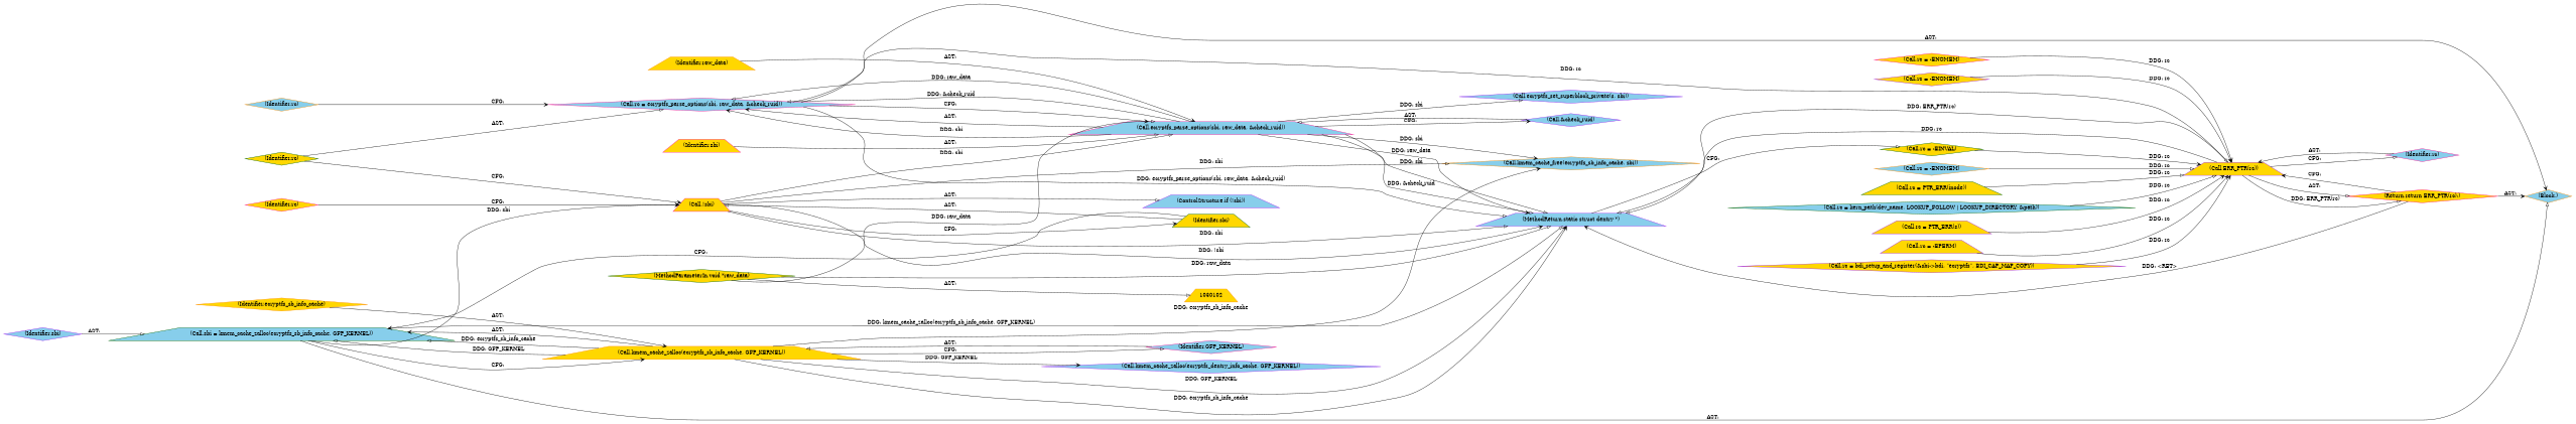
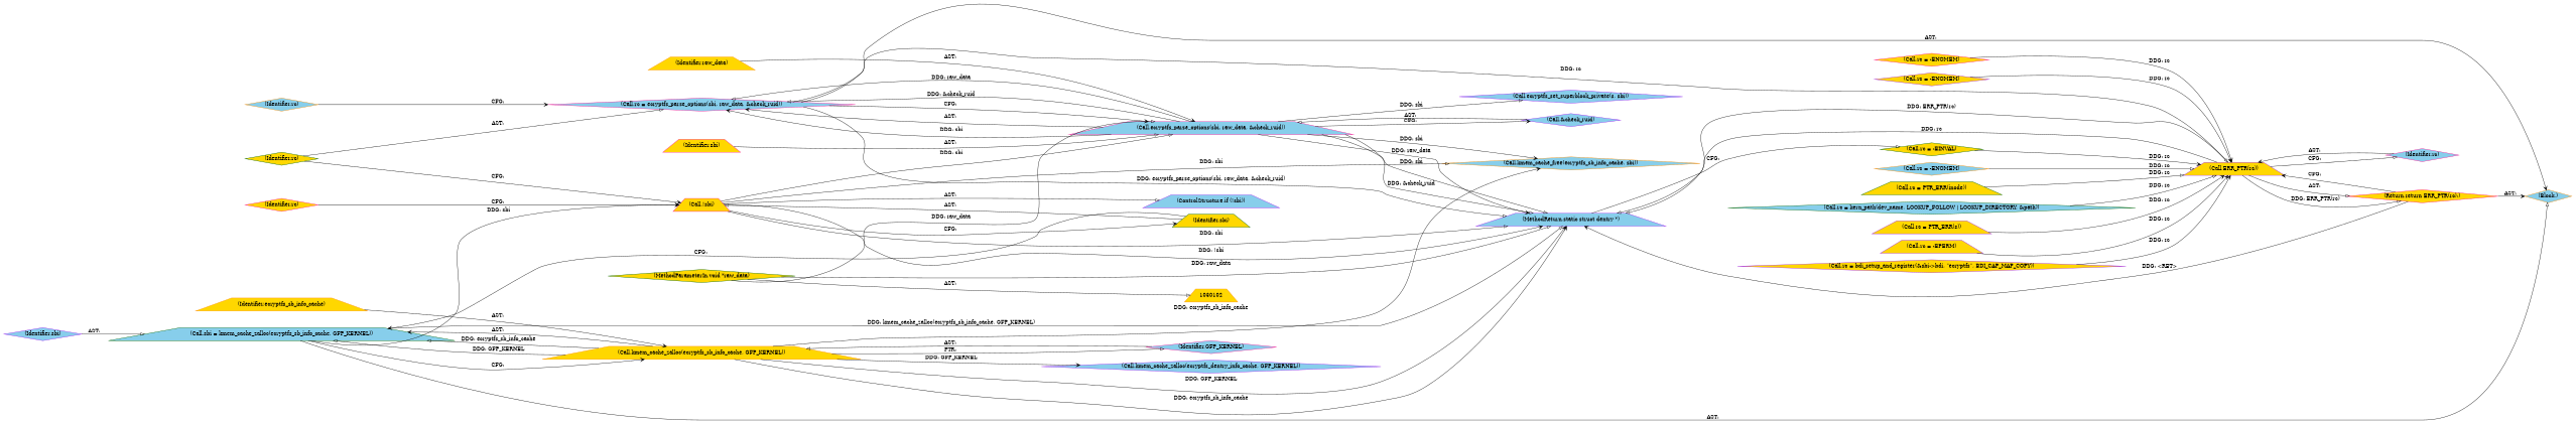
  digraph {
    rankdir=LR
    node [color=purple fillcolor=gold shape=diamond style=filled]
    edge [arrowhead=onormal]
    n1 [color=deeppink fillcolor=skyblue label="(Call,rc = ecryptfs_parse_options(sbi, raw_data, &check_ruid))"]
    n2 [color=deeppink fillcolor=skyblue label="(Call,ecryptfs_parse_options(sbi, raw_data, &check_ruid))" shape=trapezium]
    n3 [label="(Call,ERR_PTR(rc))" shape=trapezium]
    n4 [color=darkorange fillcolor=skyblue label="(Block,)"]
    n5 [fillcolor=skyblue label="(MethodReturn,static struct dentry *)" shape=trapezium]
    n6 [fillcolor=skyblue label="(Call,ecryptfs_set_superblock_private(s, sbi))"]
    n7 [color=darkorange fillcolor=skyblue label="(Call,kmem_cache_free(ecryptfs_sb_info_cache, sbi))"]
    n8 [fillcolor=skyblue label="(Call,&check_ruid)"]
    n9 [color=deeppink label="(Return,return ERR_PTR(rc);)"]
    n10 [color=deeppink fillcolor=skyblue label="(Identifier,rc)"]
    n11 [color=darkgreen label="(Call,rc = -EINVAL)"]
    n12 [color=deeppink label="(Call,!sbi)" shape=trapezium]
    n13 [fillcolor=skyblue label="(ControlStructure,if (!sbi))" shape=trapezium]
    n14 [color=darkgreen label="(Identifier,sbi)" shape=trapezium]
    n15 [color=darkgreen fillcolor=skyblue label="(Call,sbi = kmem_cache_zalloc(ecryptfs_sb_info_cache, GFP_KERNEL))" shape=trapezium]
    n16 [color=darkorange label="(Call,kmem_cache_zalloc(ecryptfs_sb_info_cache, GFP_KERNEL))" shape=trapezium]
    n17 [color=deeppink fillcolor=skyblue label="(Identifier,GFP_KERNEL)"]
    n18 [fillcolor=skyblue label="(Call,kmem_cache_zalloc(ecryptfs_dentry_info_cache, GFP_KERNEL))"]
    n19 [color=darkgreen label="(MethodParameterIn,void *raw_data)"]
    n20 [color=darkorange label=1030102 shape=trapezium]
    n21 [color=darkorange fillcolor=skyblue label="(Call,rc = -ENOMEM)"]
    n22 [color=darkgreen label="(Identifier,rc)"]
    n23 [color=darkorange label="(Identifier,raw_data)" shape=trapezium]
    n24 [color=deeppink label="(Identifier,sbi)" shape=trapezium]
    n25 [color=darkgreen label="(Call,rc = PTR_ERR(inode))" shape=trapezium]
    n26 [fillcolor=skyblue label="(Identifier,sbi)"]
    n27 [color=darkgreen fillcolor=skyblue label="(Call,rc = kern_path(dev_name, LOOKUP_FOLLOW | LOOKUP_DIRECTORY, &path))"]
    n28 [label="(Call,rc = PTR_ERR(s))" shape=trapezium]
    n29 [color=darkorange fillcolor=skyblue label="(Identifier,rc)"]
    n30 [label="(Call,rc = -EPERM)" shape=trapezium]
    n31 [label="(Call,rc = bdi_setup_and_register(&sbi->bdi, \"ecryptfs\", BDI_CAP_MAP_COPY))"]
    n32 [color=deeppink label="(Identifier,rc)"]
-   n33 [color=darkorange label="(Identifier,ecryptfs_sb_info_cache)"]
+   n33 [color=darkorange label="(Identifier,ecryptfs_sb_info_cache)" shape=trapezium]
    n34 [color=deeppink label="(Call,rc = -ENOMEM)"]
    n35 [label="(Call,rc = -ENOMEM)"]
    n1 -> n2 [arrowhead=vee label="CFG: "]
    n1 -> n3 [label="DDG: rc"]
    n1 -> n4 [arrowhead=vee label="AST: "]
    n1 -> n5 [label="DDG: ecryptfs_parse_options(sbi, raw_data, &check_ruid)"]
    n2 -> n1 [arrowhead=vee label="AST: "]
    n2 -> n1 [arrowhead=vee label="DDG: sbi"]
    n2 -> n1 [label="DDG: raw_data"]
    n2 -> n1 [label="DDG: &check_ruid"]
    n2 -> n5 [label="DDG: sbi"]
    n2 -> n5 [label="DDG: &check_ruid"]
    n2 -> n5 [arrowhead=vee label="DDG: raw_data"]
    n2 -> n6 [label="DDG: sbi"]
    n2 -> n7 [arrowhead=vee label="DDG: sbi"]
    n2 -> n8 [arrowhead=vee label="CFG: "]
    n3 -> n5 [label="DDG: ERR_PTR(rc)"]
    n3 -> n5 [label="DDG: rc"]
    n3 -> n9 [label="AST: "]
    n3 -> n9 [label="DDG: ERR_PTR(rc)"]
    n3 -> n10 [label="CFG: "]
    n5 -> n11 [label="CFG: "]
    n8 -> n2 [label="AST: "]
    n9 -> n3 [arrowhead=vee label="CFG: "]
    n9 -> n4 [arrowhead=vee label="AST: "]
    n9 -> n5 [arrowhead=vee label="DDG: <RET>"]
    n10 -> n3 [arrowhead=vee label="AST: "]
    n11 -> n3 [arrowhead=vee label="DDG: rc"]
    n12 -> n2 [label="DDG: sbi"]
    n12 -> n5 [label="DDG: sbi"]
    n12 -> n5 [arrowhead=vee label="DDG: !sbi"]
    n12 -> n7 [label="DDG: sbi"]
    n12 -> n13 [label="AST: "]
    n12 -> n14 [arrowhead=vee label="CFG: "]
    n14 -> n12 [label="AST: "]
    n14 -> n15 [arrowhead=vee label="CFG: "]
    n15 -> n4 [label="AST: "]
    n15 -> n5 [label="DDG: kmem_cache_zalloc(ecryptfs_sb_info_cache, GFP_KERNEL)"]
    n15 -> n12 [arrowhead=vee label="DDG: sbi"]
    n15 -> n16 [arrowhead=vee label="CFG: "]
    n16 -> n5 [arrowhead=vee label="DDG: GFP_KERNEL"]
    n16 -> n5 [arrowhead=vee label="DDG: ecryptfs_sb_info_cache"]
    n16 -> n7 [arrowhead=vee label="DDG: ecryptfs_sb_info_cache"]
    n16 -> n15 [arrowhead=vee label="AST: "]
    n16 -> n15 [label="DDG: ecryptfs_sb_info_cache"]
    n16 -> n15 [label="DDG: GFP_KERNEL"]
-   n16 -> n17 [label="CFG: "]
+   n16 -> n17 [label="PTR: "]
    n16 -> n18 [arrowhead=vee label="DDG: GFP_KERNEL"]
    n17 -> n16 [label="AST: "]
    n19 -> n2 [label="DDG: raw_data"]
    n19 -> n5 [label="DDG: raw_data"]
    n19 -> n20 [label="AST: "]
    n21 -> n3 [label="DDG: rc"]
    n22 -> n1 [label="AST: "]
    n22 -> n12 [arrowhead=vee label="CFG: "]
    n23 -> n2 [arrowhead=vee label="AST: "]
    n24 -> n2 [label="AST: "]
    n25 -> n3 [label="DDG: rc"]
    n26 -> n15 [label="AST: "]
    n27 -> n3 [label="DDG: rc"]
    n28 -> n3 [arrowhead=vee label="DDG: rc"]
    n29 -> n1 [arrowhead=vee label="CFG: "]
    n30 -> n3 [arrowhead=vee label="DDG: rc"]
    n31 -> n3 [arrowhead=vee label="DDG: rc"]
    n32 -> n12 [arrowhead=vee label="CFG: "]
    n33 -> n16 [arrowhead=vee label="AST: "]
    n34 -> n3 [arrowhead=vee label="DDG: rc"]
    n35 -> n3 [arrowhead=vee label="DDG: rc"]
  }
